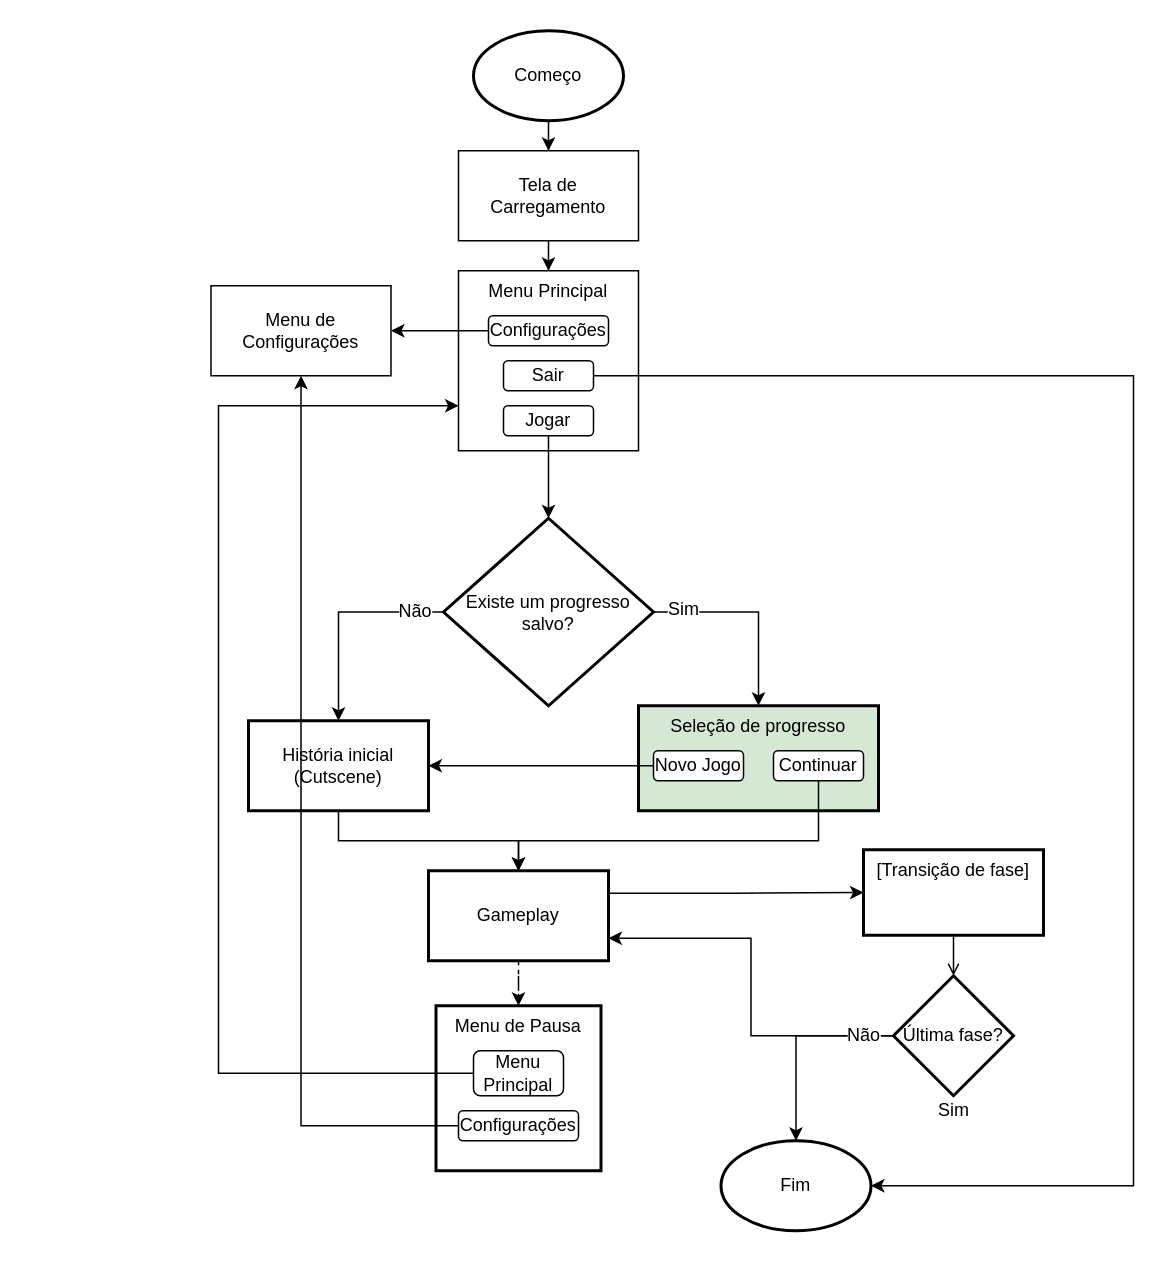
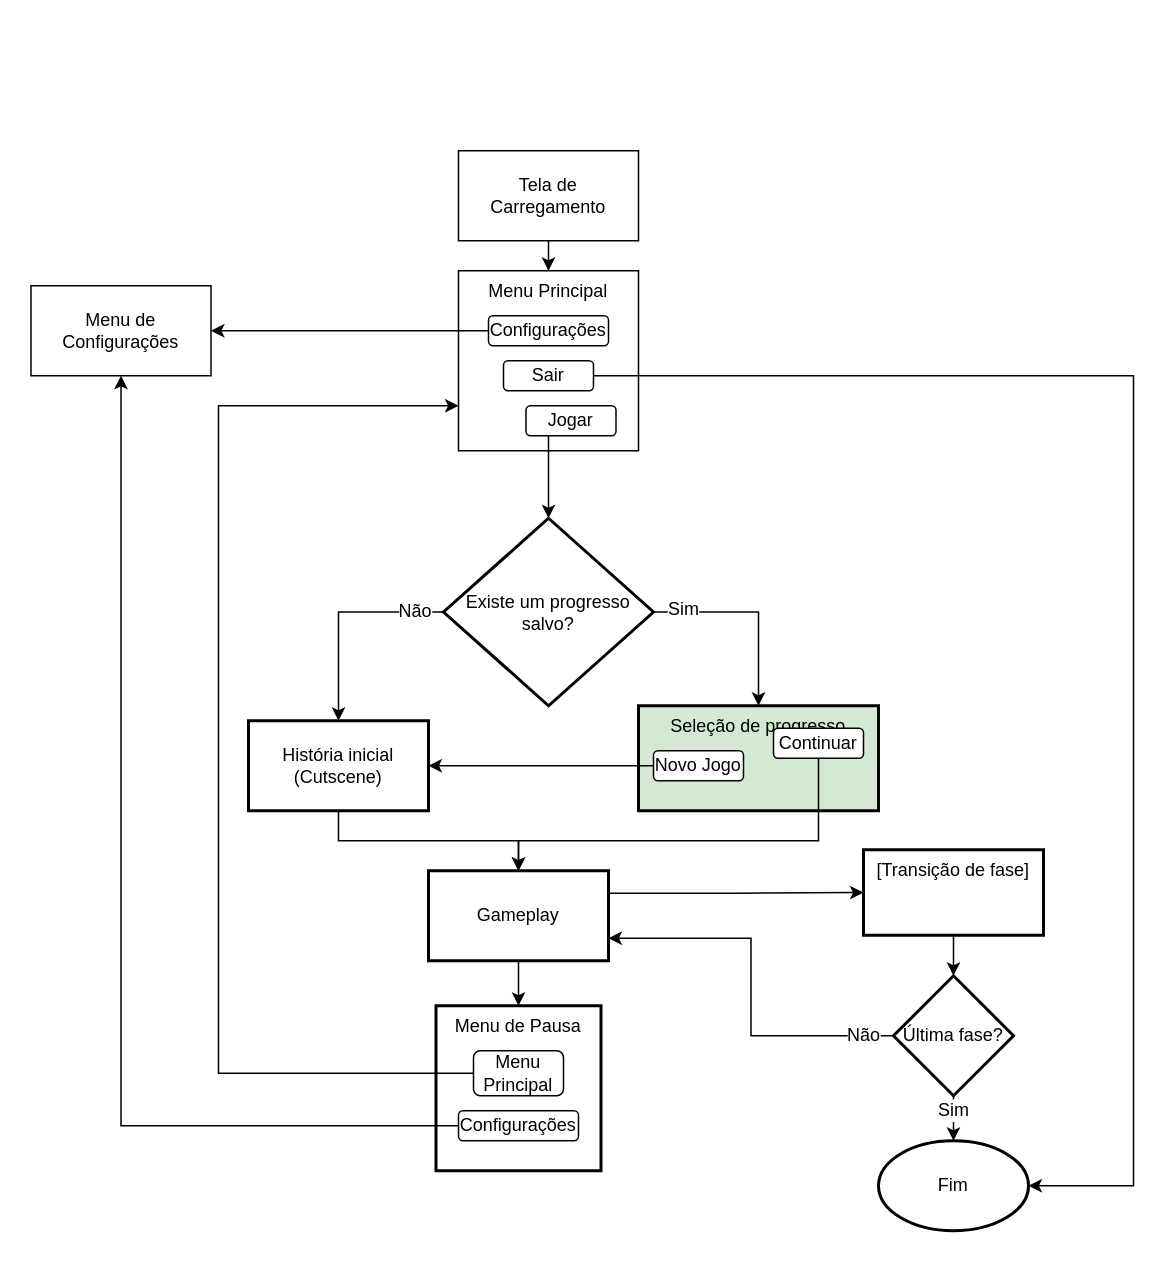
  <mxCell id="0" />
  <mxCell id="1" parent="0" />
- <mxCell id="2" value="" style="edgeStyle=orthogonalEdgeStyle;rounded=0;orthogonalLoop=1;jettySize=auto;html=1;" parent="1" source="3" target="5" edge="1"><mxGeometry relative="1" as="geometry" /></mxCell>
- <mxCell id="3" value="Começo" style="strokeWidth=2;html=1;shape=mxgraph.flowchart.start_1;whiteSpace=wrap;fillColor=default;" parent="1" vertex="1"><mxGeometry x="315" y="20" width="100" height="60" as="geometry" /></mxCell>
  <mxCell id="4" value="" style="edgeStyle=orthogonalEdgeStyle;rounded=0;orthogonalLoop=1;jettySize=auto;html=1;" parent="1" source="5" target="6" edge="1"><mxGeometry relative="1" as="geometry" /></mxCell>
  <mxCell id="5" value="Tela de Carregamento" style="rounded=0;whiteSpace=wrap;html=1;" parent="1" vertex="1"><mxGeometry x="305" y="100" width="120" height="60" as="geometry" /></mxCell>
  <mxCell id="6" value="Menu Principal" style="rounded=0;whiteSpace=wrap;html=1;verticalAlign=top;fillColor=default;" parent="1" vertex="1"><mxGeometry x="305" y="180" width="120" height="120" as="geometry" /></mxCell>
  <mxCell id="7" style="edgeStyle=orthogonalEdgeStyle;rounded=0;orthogonalLoop=1;jettySize=auto;html=1;entryX=0.5;entryY=0;entryDx=0;entryDy=0;entryPerimeter=0;" parent="1" source="8" target="15" edge="1"><mxGeometry relative="1" as="geometry"><mxPoint x="335" y="350" as="targetPoint" /><Array as="points"><mxPoint x="365" y="300" /><mxPoint x="365" y="300" /></Array></mxGeometry></mxCell>
- <mxCell id="8" value="Jogar" style="rounded=1;whiteSpace=wrap;html=1;fillColor=default;" parent="1" vertex="1"><mxGeometry x="335" y="270" width="60" height="20" as="geometry" /></mxCell>
+ <mxCell id="8" value="Jogar" style="rounded=1;whiteSpace=wrap;html=1;fillColor=default;" parent="1" vertex="1"><mxGeometry x="350" y="270" width="60" height="20" as="geometry" /></mxCell>
  <mxCell id="9" style="edgeStyle=orthogonalEdgeStyle;rounded=0;orthogonalLoop=1;jettySize=auto;html=1;" edge="1" parent="1" source="10" target="27"><mxGeometry relative="1" as="geometry" /></mxCell>
  <mxCell id="10" value="Configurações" style="rounded=1;whiteSpace=wrap;html=1;fillColor=default;gradientColor=none;" parent="1" vertex="1"><mxGeometry x="325" y="210" width="80" height="20" as="geometry" /></mxCell>
  <mxCell id="11" style="edgeStyle=orthogonalEdgeStyle;rounded=0;orthogonalLoop=1;jettySize=auto;html=1;entryX=1;entryY=0.5;entryDx=0;entryDy=0;entryPerimeter=0;exitX=1;exitY=0.5;exitDx=0;exitDy=0;" parent="1" source="12" target="26" edge="1"><mxGeometry relative="1" as="geometry"><mxPoint x="445" y="270" as="sourcePoint" /><mxPoint x="675" y="790" as="targetPoint" /><Array as="points"><mxPoint x="755" y="250" /><mxPoint x="755" y="790" /></Array></mxGeometry></mxCell>
  <mxCell id="12" value="Sair" style="rounded=1;whiteSpace=wrap;html=1;fillColor=default;" parent="1" vertex="1"><mxGeometry x="335" y="240" width="60" height="20" as="geometry" /></mxCell>
  <mxCell id="13" value="" style="edgeStyle=orthogonalEdgeStyle;rounded=0;orthogonalLoop=1;jettySize=auto;html=1;entryX=0.5;entryY=0;entryDx=0;entryDy=0;" parent="1" source="15" target="17" edge="1"><mxGeometry relative="1" as="geometry" /></mxCell>
  <mxCell id="14" value="" style="edgeStyle=orthogonalEdgeStyle;rounded=0;orthogonalLoop=1;jettySize=auto;html=1;entryX=0.5;entryY=0;entryDx=0;entryDy=0;exitX=1;exitY=0.5;exitDx=0;exitDy=0;exitPerimeter=0;" parent="1" source="15" target="18" edge="1"><mxGeometry relative="1" as="geometry" /></mxCell>
  <mxCell id="15" value="Existe um progresso salvo?" style="strokeWidth=2;html=1;shape=mxgraph.flowchart.decision;whiteSpace=wrap;" parent="1" vertex="1"><mxGeometry x="295" y="345" width="140" height="125" as="geometry" /></mxCell>
  <mxCell id="16" value="" style="edgeStyle=orthogonalEdgeStyle;rounded=0;orthogonalLoop=1;jettySize=auto;html=1;" parent="1" source="17" target="25" edge="1"><mxGeometry relative="1" as="geometry" /></mxCell>
  <mxCell id="17" value="História inicial (Cutscene)" style="whiteSpace=wrap;html=1;strokeWidth=2;" parent="1" vertex="1"><mxGeometry x="165" y="480" width="120" height="60" as="geometry" /></mxCell>
  <mxCell id="18" value="Seleção de progresso" style="whiteSpace=wrap;html=1;strokeWidth=2;verticalAlign=top;fillColor=#d5e8d4;" parent="1" vertex="1"><mxGeometry x="425" y="470" width="160" height="70" as="geometry" /></mxCell>
  <mxCell id="19" style="edgeStyle=orthogonalEdgeStyle;rounded=0;orthogonalLoop=1;jettySize=auto;html=1;entryX=1;entryY=0.5;entryDx=0;entryDy=0;" parent="1" source="20" target="17" edge="1"><mxGeometry relative="1" as="geometry" /></mxCell>
  <mxCell id="20" value="Novo Jogo" style="rounded=1;whiteSpace=wrap;html=1;fillColor=default;" parent="1" vertex="1"><mxGeometry x="435" y="500" width="60" height="20" as="geometry" /></mxCell>
  <mxCell id="21" style="edgeStyle=orthogonalEdgeStyle;rounded=0;orthogonalLoop=1;jettySize=auto;html=1;exitX=0.5;exitY=1;exitDx=0;exitDy=0;" edge="1" parent="1" source="22" target="25"><mxGeometry relative="1" as="geometry"><Array as="points"><mxPoint x="545" y="560" /><mxPoint x="345" y="560" /></Array></mxGeometry></mxCell>
- <mxCell id="22" value="Continuar" style="rounded=1;whiteSpace=wrap;html=1;fillColor=default;" parent="1" vertex="1"><mxGeometry x="515" y="500" width="60" height="20" as="geometry" /></mxCell>
- <mxCell id="23" value="" style="edgeStyle=orthogonalEdgeStyle;rounded=0;orthogonalLoop=1;jettySize=auto;html=1;dashed=1;" edge="1" parent="1" source="25" target="28"><mxGeometry relative="1" as="geometry" /></mxCell>
+ <mxCell id="22" value="Continuar" style="rounded=1;whiteSpace=wrap;html=1;fillColor=default;" parent="1" vertex="1"><mxGeometry x="515" y="485" width="60" height="20" as="geometry" /></mxCell>
+ <mxCell id="23" value="" style="edgeStyle=orthogonalEdgeStyle;rounded=0;orthogonalLoop=1;jettySize=auto;html=1;" edge="1" parent="1" source="25" target="28"><mxGeometry relative="1" as="geometry" /></mxCell>
  <mxCell id="24" style="edgeStyle=orthogonalEdgeStyle;rounded=0;orthogonalLoop=1;jettySize=auto;html=1;exitX=1;exitY=0.25;exitDx=0;exitDy=0;entryX=0;entryY=0.5;entryDx=0;entryDy=0;" edge="1" parent="1" source="25" target="34"><mxGeometry relative="1" as="geometry"><mxPoint x="550" y="595" as="targetPoint" /></mxGeometry></mxCell>
  <mxCell id="25" value="Gameplay" style="whiteSpace=wrap;html=1;strokeWidth=2;" parent="1" vertex="1"><mxGeometry x="285" y="580" width="120" height="60" as="geometry" /></mxCell>
- <mxCell id="26" value="Fim" style="strokeWidth=2;html=1;shape=mxgraph.flowchart.start_1;whiteSpace=wrap;" parent="1" vertex="1"><mxGeometry x="480" y="760" width="100" height="60" as="geometry" /></mxCell>
- <mxCell id="27" value="Menu de Configurações" style="rounded=0;whiteSpace=wrap;html=1;" vertex="1" parent="1"><mxGeometry x="140" y="190" width="120" height="60" as="geometry" /></mxCell>
+ <mxCell id="26" value="Fim" style="strokeWidth=2;html=1;shape=mxgraph.flowchart.start_1;whiteSpace=wrap;" parent="1" vertex="1"><mxGeometry x="585" y="760" width="100" height="60" as="geometry" /></mxCell>
+ <mxCell id="27" value="Menu de Configurações" style="rounded=0;whiteSpace=wrap;html=1;" vertex="1" parent="1"><mxGeometry x="20" y="190" width="120" height="60" as="geometry" /></mxCell>
  <mxCell id="28" value="Menu de Pausa" style="whiteSpace=wrap;html=1;strokeWidth=2;verticalAlign=top;" vertex="1" parent="1"><mxGeometry x="290" y="670" width="110" height="110" as="geometry" /></mxCell>
  <mxCell id="29" style="edgeStyle=orthogonalEdgeStyle;rounded=0;orthogonalLoop=1;jettySize=auto;html=1;entryX=0;entryY=0.75;entryDx=0;entryDy=0;" edge="1" parent="1" source="30" target="6"><mxGeometry relative="1" as="geometry"><Array as="points"><mxPoint x="145" y="715" /><mxPoint x="145" y="270" /></Array></mxGeometry></mxCell>
  <mxCell id="30" value="Menu Principal" style="rounded=1;whiteSpace=wrap;html=1;fillColor=default;" vertex="1" parent="1"><mxGeometry x="315" y="700" width="60" height="30" as="geometry" /></mxCell>
  <mxCell id="31" style="edgeStyle=orthogonalEdgeStyle;rounded=0;orthogonalLoop=1;jettySize=auto;html=1;" edge="1" parent="1" source="32" target="27"><mxGeometry relative="1" as="geometry" /></mxCell>
  <mxCell id="32" value="Configurações" style="rounded=1;whiteSpace=wrap;html=1;fillColor=default;" vertex="1" parent="1"><mxGeometry x="305" y="740" width="80" height="20" as="geometry" /></mxCell>
- <mxCell id="33" style="edgeStyle=orthogonalEdgeStyle;rounded=0;orthogonalLoop=1;jettySize=auto;html=1;entryX=0.5;entryY=0;entryDx=0;entryDy=0;endArrow=open;" edge="1" parent="1" source="34" target="37"><mxGeometry relative="1" as="geometry" /></mxCell>
+ <mxCell id="33" style="edgeStyle=orthogonalEdgeStyle;rounded=0;orthogonalLoop=1;jettySize=auto;html=1;entryX=0.5;entryY=0;entryDx=0;entryDy=0;" edge="1" parent="1" source="34" target="37"><mxGeometry relative="1" as="geometry" /></mxCell>
  <mxCell id="34" value="[Transição de fase]" style="whiteSpace=wrap;html=1;strokeWidth=2;verticalAlign=top;" vertex="1" parent="1"><mxGeometry x="575" y="566" width="120" height="57" as="geometry" /></mxCell>
  <mxCell id="35" style="edgeStyle=orthogonalEdgeStyle;rounded=0;orthogonalLoop=1;jettySize=auto;html=1;entryX=0.5;entryY=0;entryDx=0;entryDy=0;entryPerimeter=0;" edge="1" parent="1" source="37" target="26"><mxGeometry relative="1" as="geometry" /></mxCell>
  <mxCell id="36" style="edgeStyle=orthogonalEdgeStyle;rounded=0;orthogonalLoop=1;jettySize=auto;html=1;entryX=1;entryY=0.75;entryDx=0;entryDy=0;" edge="1" parent="1" source="37" target="25"><mxGeometry relative="1" as="geometry" /></mxCell>
  <mxCell id="37" value="Última fase?" style="rhombus;whiteSpace=wrap;html=1;verticalAlign=middle;strokeWidth=2;" vertex="1" parent="1"><mxGeometry x="595" y="650" width="80" height="80" as="geometry" /></mxCell>
  <mxCell id="38" value="Não" style="text;html=1;align=center;verticalAlign=middle;resizable=0;points=[];autosize=1;strokeColor=none;fillColor=none;labelBackgroundColor=default;" vertex="1" parent="1"><mxGeometry x="550" y="675" width="50" height="30" as="geometry" /></mxCell>
  <mxCell id="39" value="Sim" style="text;html=1;align=center;verticalAlign=middle;resizable=0;points=[];autosize=1;strokeColor=none;fillColor=none;labelBackgroundColor=default;" vertex="1" parent="1"><mxGeometry x="615" y="725" width="40" height="30" as="geometry" /></mxCell>
  <mxCell id="40" value="Não" style="text;html=1;align=center;verticalAlign=middle;resizable=0;points=[];autosize=1;strokeColor=none;fillColor=none;labelBackgroundColor=default;" vertex="1" parent="1"><mxGeometry x="251" y="392" width="50" height="30" as="geometry" /></mxCell>
  <mxCell id="41" value="Sim" style="text;html=1;align=center;verticalAlign=middle;resizable=0;points=[];autosize=1;strokeColor=none;fillColor=none;labelBackgroundColor=default;" vertex="1" parent="1"><mxGeometry x="435" y="391" width="40" height="30" as="geometry" /></mxCell>
